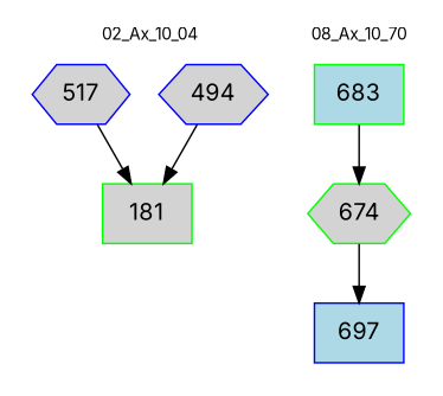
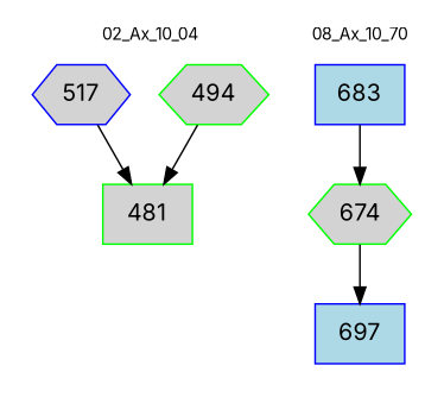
  digraph {
    fontname=Inter
    node [color=green fillcolor=lightgrey fontname=Inter shape=hexagon style=filled]
    edge [color=black fontname=Inter]
-   n1 [color=blue label=494]
-   n2 [label=181 shape=box]
+   n1 [label=494]
+   n2 [label=481 shape=box]
    n3 [color=blue label=517]
-   n4 [fillcolor=lightblue label=683 shape=box]
+   n4 [color=blue fillcolor=lightblue label=683 shape=box]
    n5 [label=674]
    n6 [color=blue fillcolor=lightblue label=697 shape=box]
    subgraph cluster_1 {
      color=white
      fontsize=10
      label="02_Ax_10_04"
      n1
      n2
      n3
    }
    subgraph cluster_2 {
      color=white
      fontsize=10
      label="08_Ax_10_70"
      n4
      n5
      n6
    }
    n1 -> n2
    n3 -> n2
    n4 -> n5
    n5 -> n6
  }
